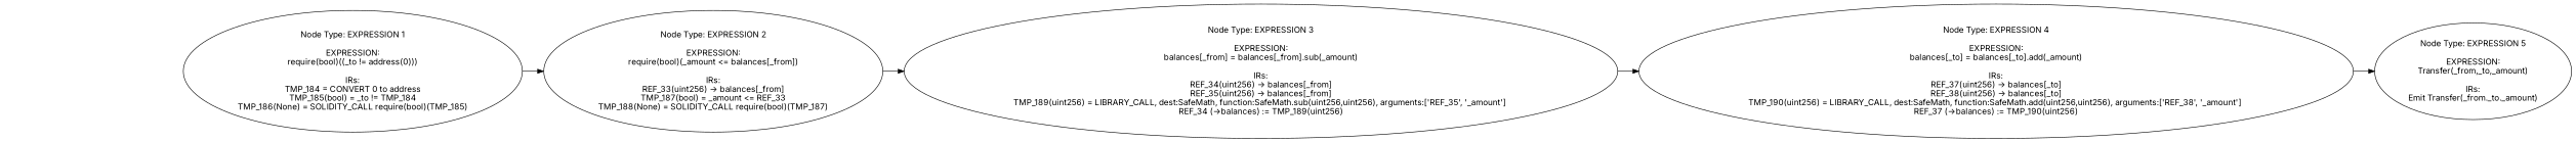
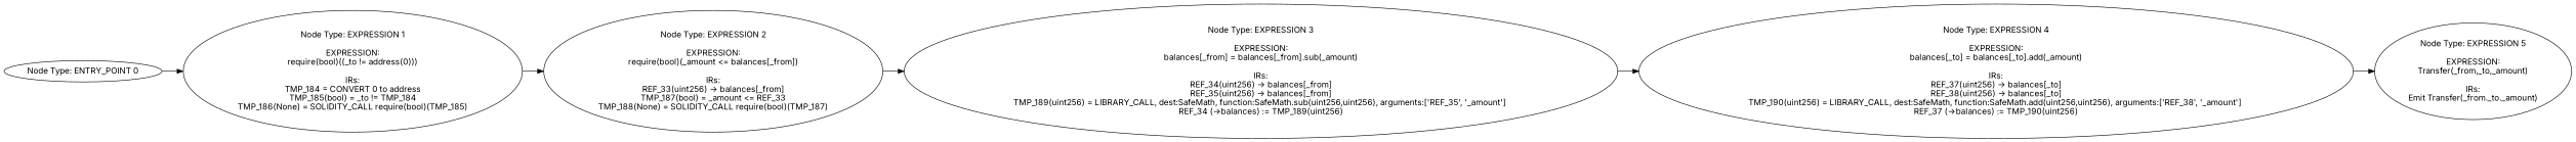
  digraph {
    rankdir=LR
    fontname=Inter
    node [fontname=Inter]
    edge [fontname=Inter]
+   n1 [label="Node Type: ENTRY_POINT 0\n"]
    n2 [label="Node Type: EXPRESSION 1\n\nEXPRESSION:\nrequire(bool)((_to != address(0)))\n\nIRs:\nTMP_184 = CONVERT 0 to address\nTMP_185(bool) = _to != TMP_184\nTMP_186(None) = SOLIDITY_CALL require(bool)(TMP_185)"]
    n3 [label="Node Type: EXPRESSION 2\n\nEXPRESSION:\nrequire(bool)(_amount <= balances[_from])\n\nIRs:\nREF_33(uint256) -> balances[_from]\nTMP_187(bool) = _amount <= REF_33\nTMP_188(None) = SOLIDITY_CALL require(bool)(TMP_187)"]
    n4 [label="Node Type: EXPRESSION 3\n\nEXPRESSION:\nbalances[_from] = balances[_from].sub(_amount)\n\nIRs:\nREF_34(uint256) -> balances[_from]\nREF_35(uint256) -> balances[_from]\nTMP_189(uint256) = LIBRARY_CALL, dest:SafeMath, function:SafeMath.sub(uint256,uint256), arguments:['REF_35', '_amount'] \nREF_34 (->balances) := TMP_189(uint256)"]
    n5 [label="Node Type: EXPRESSION 4\n\nEXPRESSION:\nbalances[_to] = balances[_to].add(_amount)\n\nIRs:\nREF_37(uint256) -> balances[_to]\nREF_38(uint256) -> balances[_to]\nTMP_190(uint256) = LIBRARY_CALL, dest:SafeMath, function:SafeMath.add(uint256,uint256), arguments:['REF_38', '_amount'] \nREF_37 (->balances) := TMP_190(uint256)"]
    n6 [label="Node Type: EXPRESSION 5\n\nEXPRESSION:\nTransfer(_from,_to,_amount)\n\nIRs:\nEmit Transfer(_from._to._amount)"]
+   n1 -> n2
    n2 -> n3
    n3 -> n4
    n4 -> n5
    n5 -> n6
  }
